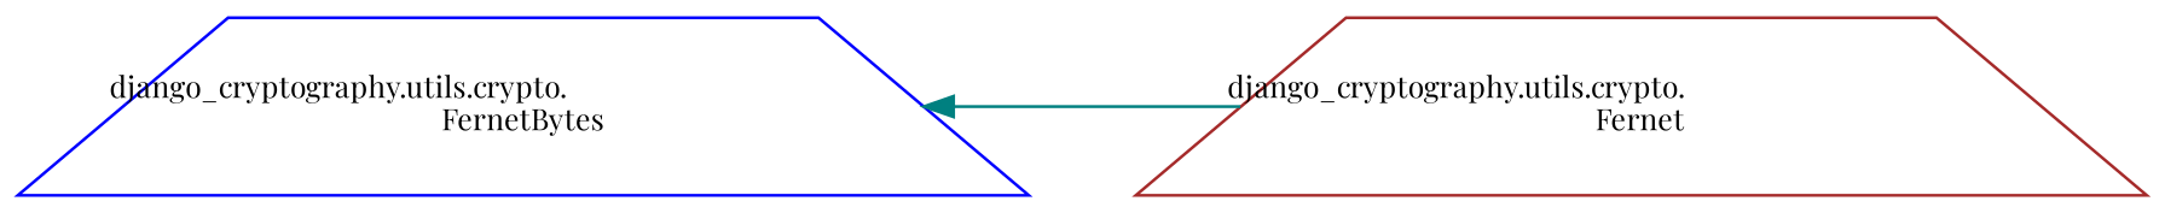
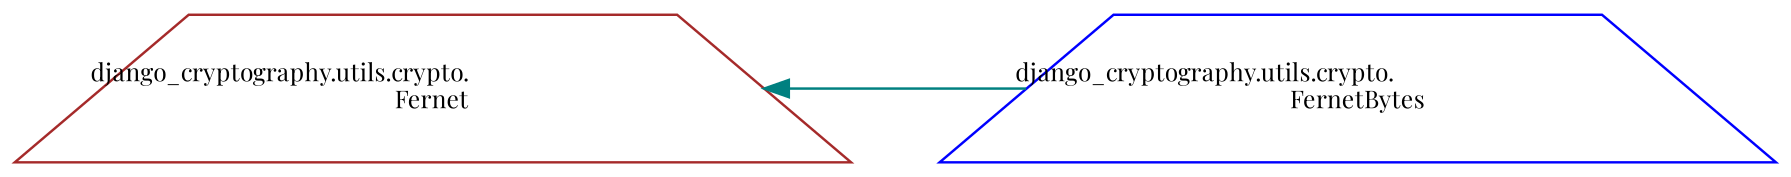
  digraph {
    rankdir=LR
    fontname="Playfair Display"
    node [fillcolor=white fontname="Playfair Display" fontsize=10 shape=trapezium style=filled]
    n1 [color=blue height=0.2 label="django_cryptography.utils.crypto.\lFernetBytes" width=0.4]
    n2 [color=brown height=0.2 label="django_cryptography.utils.crypto.\lFernet" width=0.4]
-   n1 -> n2 [color=teal dir=back fontname="Playfair Display" fontsize=10 labelfontname=Helvetica labelfontsize=10 style=solid]
+   n2 -> n1 [color=teal dir=back fontname="Playfair Display" fontsize=10 labelfontname=Helvetica labelfontsize=10 style=solid]
  }
